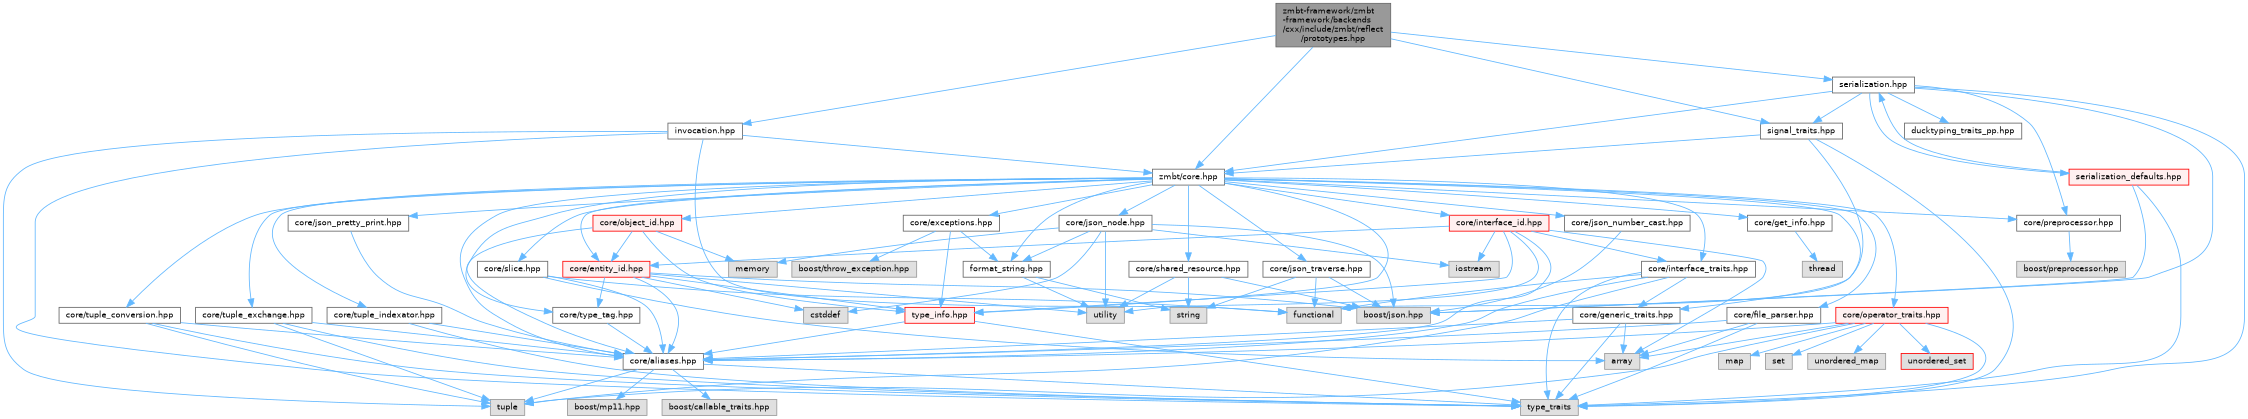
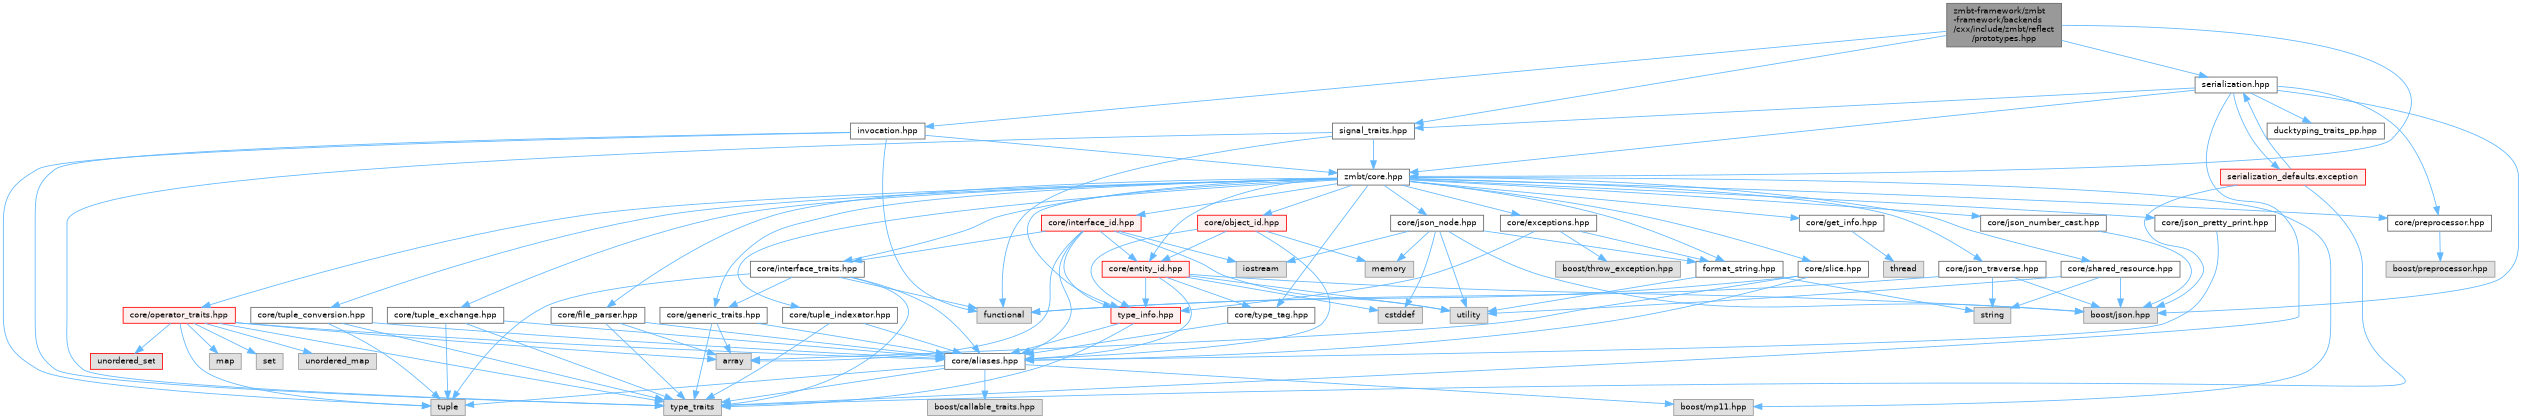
  digraph {
    node [color=grey40 fillcolor=white fontname=Helvetica fontsize=10 shape=box style=filled]
    edge [color=steelblue1 fontname=Helvetica fontsize=10 labelfontname=Helvetica labelfontsize=10 style=solid]
    n1 [color=gray40 fillcolor=grey60 fontcolor=black height=0.2 label="zmbt-framework/zmbt\l-framework/backends\l/cxx/include/zmbt/reflect\l/prototypes.hpp" width=0.4]
    n2 [height=0.2 label="zmbt/core.hpp" width=0.4]
    n3 [height=0.2 label="signal_traits.hpp" width=0.4]
    n4 [height=0.2 label="serialization.hpp" width=0.4]
    n5 [height=0.2 label="invocation.hpp" width=0.4]
    n6 [height=0.2 label="core/aliases.hpp" width=0.4]
    n7 [height=0.2 label="core/exceptions.hpp" width=0.4]
    n8 [height=0.2 label="format_string.hpp" width=0.4]
    n9 [color=red fillcolor="#FFF0F0" height=0.2 label="type_info.hpp" width=0.4]
    n10 [height=0.2 label="core/file_parser.hpp" width=0.4]
    n11 [height=0.2 label="core/generic_traits.hpp" width=0.4]
    n12 [height=0.2 label="core/get_info.hpp" width=0.4]
    n13 [height=0.2 label="core/interface_traits.hpp" width=0.4]
    n14 [height=0.2 label="core/json_node.hpp" width=0.4]
    n15 [height=0.2 label="core/json_number_cast.hpp" width=0.4]
    n16 [height=0.2 label="core/json_traverse.hpp" width=0.4]
    n17 [height=0.2 label="core/json_pretty_print.hpp" width=0.4]
    n18 [height=0.2 label="core/slice.hpp" width=0.4]
    n19 [height=0.2 label="core/preprocessor.hpp" width=0.4]
    n20 [color=red fillcolor="#FFF0F0" height=0.2 label="core/operator_traits.hpp" width=0.4]
    n21 [height=0.2 label="core/shared_resource.hpp" width=0.4]
    n22 [height=0.2 label="core/tuple_conversion.hpp" width=0.4]
    n23 [height=0.2 label="core/tuple_exchange.hpp" width=0.4]
    n24 [height=0.2 label="core/tuple_indexator.hpp" width=0.4]
    n25 [height=0.2 label="core/type_tag.hpp" width=0.4]
    n26 [color=red fillcolor="#FFF0F0" height=0.2 label="core/entity_id.hpp" width=0.4]
    n27 [color=red fillcolor="#FFF0F0" height=0.2 label="core/interface_id.hpp" width=0.4]
    n28 [color=red fillcolor="#FFF0F0" height=0.2 label="core/object_id.hpp" width=0.4]
    n29 [color=grey60 fillcolor="#E0E0E0" height=0.2 label=type_traits width=0.4]
    n30 [color=grey60 fillcolor="#E0E0E0" height=0.2 label=functional width=0.4]
    n31 [color=grey60 fillcolor="#E0E0E0" height=0.2 label="boost/json.hpp" width=0.4]
    n32 [height=0.2 label="ducktyping_traits_pp.hpp" width=0.4]
-   n33 [color=red fillcolor="#FFF0F0" height=0.2 label="serialization_defaults.hpp" width=0.4]
+   n33 [color=red fillcolor="#FFF0F0" height=0.2 label="serialization_defaults.exception" width=0.4]
    n34 [color=grey60 fillcolor="#E0E0E0" height=0.2 label=tuple width=0.4]
    n35 [color=grey60 fillcolor="#E0E0E0" height=0.2 label="boost/callable_traits.hpp" width=0.4]
    n36 [color=grey60 fillcolor="#E0E0E0" height=0.2 label="boost/mp11.hpp" width=0.4]
    n37 [color=grey60 fillcolor="#E0E0E0" height=0.2 label="boost/throw_exception.hpp" width=0.4]
    n38 [color=grey60 fillcolor="#E0E0E0" height=0.2 label=string width=0.4]
    n39 [color=grey60 fillcolor="#E0E0E0" height=0.2 label=utility width=0.4]
    n40 [color=grey60 fillcolor="#E0E0E0" height=0.2 label=array width=0.4]
    n41 [color=grey60 fillcolor="#E0E0E0" height=0.2 label=thread width=0.4]
    n42 [color=grey60 fillcolor="#E0E0E0" height=0.2 label=cstddef width=0.4]
    n43 [color=grey60 fillcolor="#E0E0E0" height=0.2 label=iostream width=0.4]
    n44 [color=grey60 fillcolor="#E0E0E0" height=0.2 label=memory width=0.4]
    n45 [color=grey60 fillcolor="#E0E0E0" height=0.2 label="boost/preprocessor.hpp" width=0.4]
    n46 [color=grey60 fillcolor="#E0E0E0" height=0.2 label=map width=0.4]
    n47 [color=grey60 fillcolor="#E0E0E0" height=0.2 label=set width=0.4]
    n48 [color=grey60 fillcolor="#E0E0E0" height=0.2 label=unordered_map width=0.4]
    n49 [color=red fillcolor="#E0E0E0" height=0.2 label=unordered_set width=0.4]
    n1 -> n2
    n1 -> n3
    n1 -> n4
    n1 -> n5
-   n2 -> n6
+   n2 -> n36
    n2 -> n7
    n2 -> n8
    n2 -> n9
    n2 -> n10
    n2 -> n11
    n2 -> n12
    n2 -> n13
    n2 -> n14
    n2 -> n15
    n2 -> n16
    n2 -> n17
    n2 -> n18
    n2 -> n19
    n2 -> n20
    n2 -> n21
    n2 -> n22
    n2 -> n23
    n2 -> n24
    n2 -> n25
    n2 -> n26
    n2 -> n27
    n2 -> n28
    n3 -> n2
    n3 -> n29
    n3 -> n30
    n4 -> n2
    n4 -> n3
    n4 -> n19
    n4 -> n29
    n4 -> n31
    n4 -> n32
    n4 -> n33
    n5 -> n2
    n5 -> n29
    n5 -> n30
    n5 -> n34
    n6 -> n29
    n6 -> n34
    n6 -> n35
    n6 -> n36
    n7 -> n8
    n7 -> n9
    n7 -> n37
    n8 -> n38
    n8 -> n39
    n9 -> n6
    n9 -> n29
    n10 -> n6
    n10 -> n29
    n10 -> n40
    n11 -> n6
    n11 -> n29
    n11 -> n40
    n12 -> n41
    n13 -> n6
    n13 -> n11
    n13 -> n29
    n13 -> n30
    n13 -> n34
    n14 -> n8
    n14 -> n31
    n14 -> n39
    n14 -> n42
    n14 -> n43
    n14 -> n44
    n15 -> n31
    n16 -> n30
    n16 -> n31
    n16 -> n38
    n17 -> n6
    n18 -> n6
    n18 -> n30
    n18 -> n40
    n19 -> n45
    n20 -> n6
    n20 -> n29
    n20 -> n34
    n20 -> n40
    n20 -> n46
    n20 -> n47
    n20 -> n48
    n20 -> n49
    n21 -> n31
    n21 -> n38
    n21 -> n39
    n22 -> n6
    n22 -> n29
    n22 -> n34
    n23 -> n6
    n23 -> n29
    n23 -> n34
    n24 -> n6
    n24 -> n29
    n25 -> n6
    n26 -> n6
    n26 -> n9
    n26 -> n25
    n26 -> n31
    n26 -> n39
    n26 -> n42
    n27 -> n6
    n27 -> n9
    n27 -> n13
    n27 -> n26
    n27 -> n39
    n27 -> n40
    n27 -> n43
    n28 -> n6
    n28 -> n9
    n28 -> n26
    n28 -> n44
    n33 -> n4
    n33 -> n29
    n33 -> n31
  }
